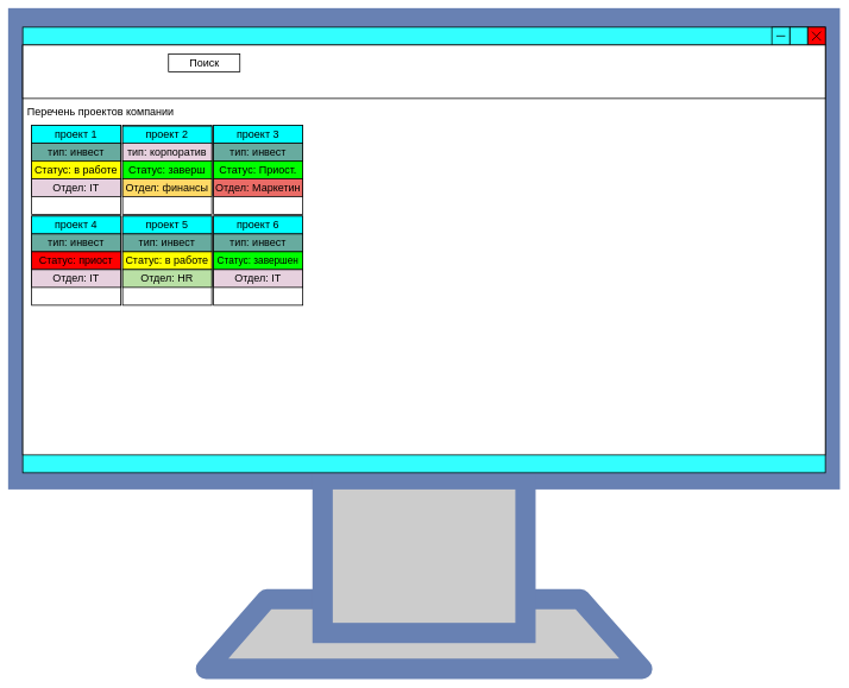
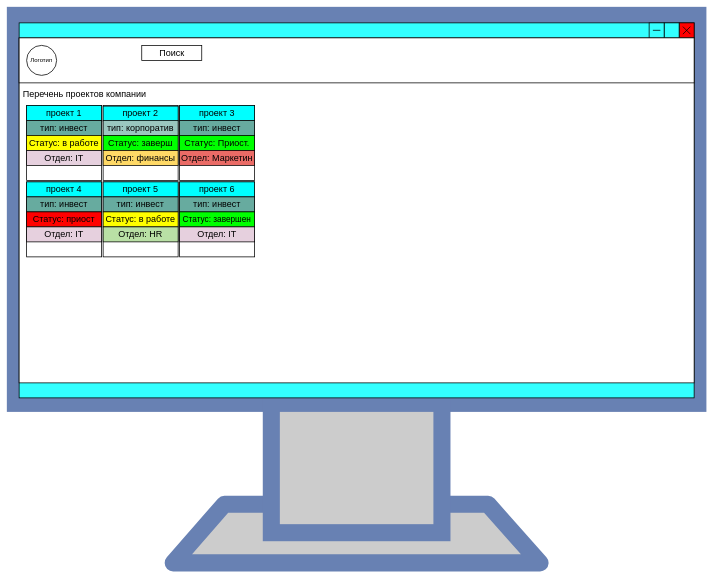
  <mxCell id="0" />
  <mxCell id="1" parent="0" />
  <mxCell id="2" value="" style="fontColor=#0066CC;verticalAlign=top;verticalLabelPosition=bottom;labelPosition=center;align=center;html=1;outlineConnect=0;fillColor=#CCCCCC;strokeColor=#6881B3;gradientColor=none;gradientDirection=north;strokeWidth=2;shape=mxgraph.networks.monitor;" vertex="1" parent="1"><mxGeometry x="20" y="20" width="910" height="730" as="geometry" /></mxCell>
  <mxCell id="3" value="" style="rounded=0;whiteSpace=wrap;html=1;fillColor=#33FFFF;gradientColor=none;" vertex="1" parent="1"><mxGeometry x="25" y="30" width="900" height="500" as="geometry" /></mxCell>
  <mxCell id="4" value="" style="rounded=0;whiteSpace=wrap;html=1;" vertex="1" parent="1"><mxGeometry x="25" y="50" width="900" height="460" as="geometry" /></mxCell>
  <mxCell id="5" value="" style="rounded=0;whiteSpace=wrap;html=1;fillColor=#FF0000;" vertex="1" parent="1"><mxGeometry x="905" y="30" width="20" height="20" as="geometry" /></mxCell>
  <mxCell id="6" value="" style="rounded=0;whiteSpace=wrap;html=1;fillColor=#33FFFF;" vertex="1" parent="1"><mxGeometry x="885" y="30" width="20" height="20" as="geometry" /></mxCell>
  <mxCell id="7" value="" style="rounded=0;whiteSpace=wrap;html=1;fillColor=#33FFFF;" vertex="1" parent="1"><mxGeometry x="865" y="30" width="20" height="20" as="geometry" /></mxCell>
  <mxCell id="8" value="" style="endArrow=none;html=1;rounded=0;" edge="1" parent="1"><mxGeometry width="50" height="50" relative="1" as="geometry"><mxPoint x="910" y="45" as="sourcePoint" /><mxPoint x="920" y="35" as="targetPoint" /></mxGeometry></mxCell>
  <mxCell id="9" value="" style="endArrow=none;html=1;rounded=0;" edge="1" parent="1"><mxGeometry width="50" height="50" relative="1" as="geometry"><mxPoint x="920" y="45" as="sourcePoint" /><mxPoint x="910" y="35" as="targetPoint" /></mxGeometry></mxCell>
  <mxCell id="10" value="" style="endArrow=none;html=1;rounded=0;" edge="1" parent="1"><mxGeometry width="50" height="50" relative="1" as="geometry"><mxPoint x="870" y="39.92" as="sourcePoint" /><mxPoint x="880" y="39.92" as="targetPoint" /></mxGeometry></mxCell>
  <mxCell id="11" value="" style="rounded=0;whiteSpace=wrap;html=1;" vertex="1" parent="1"><mxGeometry x="25" y="50" width="900" height="60" as="geometry" /></mxCell>
+ <mxCell id="12" value="Логотип" style="ellipse;whiteSpace=wrap;html=1;aspect=fixed;fontSize=8;" vertex="1" parent="1"><mxGeometry x="35" y="60" width="40" height="40" as="geometry" /></mxCell>
  <mxCell id="13" value="Перечень проектов компании" style="text;html=1;align=center;verticalAlign=middle;whiteSpace=wrap;rounded=0;" vertex="1" parent="1"><mxGeometry x="20" y="110" width="185" height="30" as="geometry" /></mxCell>
  <mxCell id="14" value="" style="whiteSpace=wrap;html=1;aspect=fixed;" vertex="1" parent="1"><mxGeometry x="35" y="140" width="100" height="100" as="geometry" /></mxCell>
  <mxCell id="15" value="" style="whiteSpace=wrap;html=1;aspect=fixed;" vertex="1" parent="1"><mxGeometry x="137" y="140" width="100" height="100" as="geometry" /></mxCell>
  <mxCell id="16" value="" style="whiteSpace=wrap;html=1;aspect=fixed;" vertex="1" parent="1"><mxGeometry x="239" y="140" width="100" height="100" as="geometry" /></mxCell>
  <mxCell id="17" value="" style="whiteSpace=wrap;html=1;aspect=fixed;" vertex="1" parent="1"><mxGeometry x="35" y="242" width="100" height="100" as="geometry" /></mxCell>
  <mxCell id="18" value="" style="whiteSpace=wrap;html=1;aspect=fixed;" vertex="1" parent="1"><mxGeometry x="137" y="242" width="100" height="100" as="geometry" /></mxCell>
  <mxCell id="19" value="" style="whiteSpace=wrap;html=1;aspect=fixed;" vertex="1" parent="1"><mxGeometry x="239" y="242" width="100" height="100" as="geometry" /></mxCell>
  <mxCell id="20" value="проект 1&lt;span style=&quot;color: rgba(0, 0, 0, 0); font-family: monospace; font-size: 0px; text-align: start; text-wrap: nowrap;&quot;&gt;%3CmxGraphModel%3E%3Croot%3E%3CmxCell%20id%3D%220%22%2F%3E%3CmxCell%20id%3D%221%22%20parent%3D%220%22%2F%3E%3CmxCell%20id%3D%222%22%20value%3D%22%22%20style%3D%22whiteSpace%3Dwrap%3Bhtml%3D1%3Baspect%3Dfixed%3B%22%20vertex%3D%221%22%20parent%3D%221%22%3E%3CmxGeometry%20x%3D%22-120%22%20y%3D%22390%22%20width%3D%22100%22%20height%3D%22100%22%20as%3D%22geometry%22%2F%3E%3C%2FmxCell%3E%3C%2Froot%3E%3C%2FmxGraphModel%3E&lt;/span&gt;" style="rounded=0;whiteSpace=wrap;html=1;fillColor=#00FFFF;" vertex="1" parent="1"><mxGeometry x="35" y="140" width="100" height="20" as="geometry" /></mxCell>
  <mxCell id="21" value="проект 3&lt;span style=&quot;color: rgba(0, 0, 0, 0); font-family: monospace; font-size: 0px; text-align: start; text-wrap: nowrap;&quot;&gt;%3CmxGraphModel%3E%3Croot%3E%3CmxCell%20id%3D%220%22%2F%3E%3CmxCell%20id%3D%221%22%20parent%3D%220%22%2F%3E%3CmxCell%20id%3D%222%22%20value%3D%22%22%20style%3D%22whiteSpace%3Dwrap%3Bhtml%3D1%3Baspect%3Dfixed%3B%22%20vertex%3D%221%22%20parent%3D%221%22%3E%3CmxGeometry%20x%3D%22-120%22%20y%3D%22390%22%20width%3D%22100%22%20height%3D%22100%22%20as%3D%22geometry%22%2F%3E%3C%2FmxCell%3E%3C%2Froot%3E%3C%2FmxGraphModel%3E&lt;/span&gt;" style="rounded=0;whiteSpace=wrap;html=1;fillColor=#00FFFF;" vertex="1" parent="1"><mxGeometry x="239" y="140" width="100" height="20" as="geometry" /></mxCell>
  <mxCell id="22" value="проект 6&lt;span style=&quot;color: rgba(0, 0, 0, 0); font-family: monospace; font-size: 0px; text-align: start; text-wrap: nowrap;&quot;&gt;%3CmxGraphModel%3E%3Croot%3E%3CmxCell%20id%3D%220%22%2F%3E%3CmxCell%20id%3D%221%22%20parent%3D%220%22%2F%3E%3CmxCell%20id%3D%222%22%20value%3D%22%22%20style%3D%22whiteSpace%3Dwrap%3Bhtml%3D1%3Baspect%3Dfixed%3B%22%20vertex%3D%221%22%20parent%3D%221%22%3E%3CmxGeometry%20x%3D%22-120%22%20y%3D%22390%22%20width%3D%22100%22%20height%3D%22100%22%20as%3D%22geometry%22%2F%3E%3C%2FmxCell%3E%3C%2Froot%3E%3C%2FmxGraphModel%3E&lt;/span&gt;" style="rounded=0;whiteSpace=wrap;html=1;fillColor=#00FFFF;" vertex="1" parent="1"><mxGeometry x="239" y="242" width="100" height="20" as="geometry" /></mxCell>
  <mxCell id="23" value="проект 5&lt;span style=&quot;color: rgba(0, 0, 0, 0); font-family: monospace; font-size: 0px; text-align: start; text-wrap: nowrap;&quot;&gt;%3CmxGraphModel%3E%3Croot%3E%3CmxCell%20id%3D%220%22%2F%3E%3CmxCell%20id%3D%221%22%20parent%3D%220%22%2F%3E%3CmxCell%20id%3D%222%22%20value%3D%22%22%20style%3D%22whiteSpace%3Dwrap%3Bhtml%3D1%3Baspect%3Dfixed%3B%22%20vertex%3D%221%22%20parent%3D%221%22%3E%3CmxGeometry%20x%3D%22-120%22%20y%3D%22390%22%20width%3D%22100%22%20height%3D%22100%22%20as%3D%22geometry%22%2F%3E%3C%2FmxCell%3E%3C%2Froot%3E%3C%2FmxGraphModel%3E&lt;/span&gt;" style="rounded=0;whiteSpace=wrap;html=1;fillColor=#00FFFF;" vertex="1" parent="1"><mxGeometry x="137" y="242" width="100" height="20" as="geometry" /></mxCell>
  <mxCell id="24" value="проект 4&lt;span style=&quot;color: rgba(0, 0, 0, 0); font-family: monospace; font-size: 0px; text-align: start; text-wrap: nowrap;&quot;&gt;%3CmxGraphModel%3E%3Croot%3E%3CmxCell%20id%3D%220%22%2F%3E%3CmxCell%20id%3D%221%22%20parent%3D%220%22%2F%3E%3CmxCell%20id%3D%222%22%20value%3D%22%22%20style%3D%22whiteSpace%3Dwrap%3Bhtml%3D1%3Baspect%3Dfixed%3B%22%20vertex%3D%221%22%20parent%3D%221%22%3E%3CmxGeometry%20x%3D%22-120%22%20y%3D%22390%22%20width%3D%22100%22%20height%3D%22100%22%20as%3D%22geometry%22%2F%3E%3C%2FmxCell%3E%3C%2Froot%3E%3C%2FmxGraphModel%3E&lt;/span&gt;" style="rounded=0;whiteSpace=wrap;html=1;fillColor=#00FFFF;" vertex="1" parent="1"><mxGeometry x="35" y="242" width="100" height="20" as="geometry" /></mxCell>
  <mxCell id="25" value="проект 2&lt;span style=&quot;color: rgba(0, 0, 0, 0); font-family: monospace; font-size: 0px; text-align: start; text-wrap: nowrap;&quot;&gt;%3CmxGraphModel%3E%3Croot%3E%3CmxCell%20id%3D%220%22%2F%3E%3CmxCell%20id%3D%221%22%20parent%3D%220%22%2F%3E%3CmxCell%20id%3D%222%22%20value%3D%22%22%20style%3D%22whiteSpace%3Dwrap%3Bhtml%3D1%3Baspect%3Dfixed%3B%22%20vertex%3D%221%22%20parent%3D%221%22%3E%3CmxGeometry%20x%3D%22-120%22%20y%3D%22390%22%20width%3D%22100%22%20height%3D%22100%22%20as%3D%22geometry%22%2F%3E%3C%2FmxCell%3E%3C%2Froot%3E%3C%2FmxGraphModel%3E&lt;/span&gt;" style="rounded=0;whiteSpace=wrap;html=1;fillColor=#00FFFF;" vertex="1" parent="1"><mxGeometry x="137" y="141" width="100" height="20" as="geometry" /></mxCell>
  <mxCell id="26" value="тип: инвест" style="rounded=0;whiteSpace=wrap;html=1;fillColor=#67AB9F;" vertex="1" parent="1"><mxGeometry x="35" y="160" width="100" height="20" as="geometry" /></mxCell>
  <mxCell id="27" value="Статус: в работе" style="rounded=0;whiteSpace=wrap;html=1;fillColor=#FFFF00;" vertex="1" parent="1"><mxGeometry x="35" y="180" width="100" height="20" as="geometry" /></mxCell>
  <mxCell id="28" value="Отдел: IT" style="rounded=0;whiteSpace=wrap;html=1;fillColor=#E6D0DE;" vertex="1" parent="1"><mxGeometry x="35" y="200" width="100" height="20" as="geometry" /></mxCell>
- <mxCell id="29" value="тип: корпоратив" style="rounded=0;whiteSpace=wrap;html=1;fillColor=#e6d0de;" vertex="1" parent="1"><mxGeometry x="137" y="160" width="100" height="20" as="geometry" /></mxCell>
+ <mxCell id="29" value="тип: корпоратив" style="rounded=0;whiteSpace=wrap;html=1;fillColor=#9AC7BF;" vertex="1" parent="1"><mxGeometry x="137" y="160" width="100" height="20" as="geometry" /></mxCell>
  <mxCell id="30" value="Статус: заверш" style="rounded=0;whiteSpace=wrap;html=1;fillColor=#00FF00;" vertex="1" parent="1"><mxGeometry x="137" y="180" width="100" height="20" as="geometry" /></mxCell>
  <mxCell id="31" value="Отдел: финансы" style="rounded=0;whiteSpace=wrap;html=1;fillColor=#FFD966;" vertex="1" parent="1"><mxGeometry x="137" y="200" width="100" height="20" as="geometry" /></mxCell>
  <mxCell id="32" value="тип: инвест" style="rounded=0;whiteSpace=wrap;html=1;fillColor=#67AB9F;" vertex="1" parent="1"><mxGeometry x="239" y="160" width="100" height="20" as="geometry" /></mxCell>
  <mxCell id="33" value="Статус: Приост." style="rounded=0;whiteSpace=wrap;html=1;fillColor=#00ff00;" vertex="1" parent="1"><mxGeometry x="239" y="180" width="100" height="20" as="geometry" /></mxCell>
  <mxCell id="34" value="Отдел: Маркетин" style="rounded=0;whiteSpace=wrap;html=1;fillColor=#EA6B66;" vertex="1" parent="1"><mxGeometry x="239" y="200" width="100" height="20" as="geometry" /></mxCell>
  <mxCell id="35" value="тип: инвест" style="rounded=0;whiteSpace=wrap;html=1;fillColor=#67AB9F;" vertex="1" parent="1"><mxGeometry x="239" y="262" width="100" height="20" as="geometry" /></mxCell>
  <mxCell id="36" value="&lt;font style=&quot;font-size: 11px;&quot;&gt;Статус: завершен&lt;/font&gt;" style="rounded=0;whiteSpace=wrap;html=1;fillColor=#00FF00;" vertex="1" parent="1"><mxGeometry x="239" y="282" width="100" height="20" as="geometry" /></mxCell>
  <mxCell id="37" value="Отдел: IT" style="rounded=0;whiteSpace=wrap;html=1;fillColor=#E6D0DE;" vertex="1" parent="1"><mxGeometry x="239" y="302" width="100" height="20" as="geometry" /></mxCell>
  <mxCell id="38" value="тип: инвест" style="rounded=0;whiteSpace=wrap;html=1;fillColor=#67AB9F;" vertex="1" parent="1"><mxGeometry x="137" y="262" width="100" height="20" as="geometry" /></mxCell>
  <mxCell id="39" value="Статус: в работе" style="rounded=0;whiteSpace=wrap;html=1;fillColor=#FFFF00;" vertex="1" parent="1"><mxGeometry x="137" y="282" width="100" height="20" as="geometry" /></mxCell>
  <mxCell id="40" value="Отдел: HR" style="rounded=0;whiteSpace=wrap;html=1;fillColor=#B9E0A5;" vertex="1" parent="1"><mxGeometry x="137" y="302" width="100" height="20" as="geometry" /></mxCell>
  <mxCell id="41" value="тип: инвест" style="rounded=0;whiteSpace=wrap;html=1;fillColor=#67AB9F;" vertex="1" parent="1"><mxGeometry x="35" y="262" width="100" height="20" as="geometry" /></mxCell>
  <mxCell id="42" value="Статус: приост" style="rounded=0;whiteSpace=wrap;html=1;fillColor=#FF0000;" vertex="1" parent="1"><mxGeometry x="35" y="282" width="100" height="20" as="geometry" /></mxCell>
  <mxCell id="43" value="Отдел: IT" style="rounded=0;whiteSpace=wrap;html=1;fillColor=#E6D0DE;" vertex="1" parent="1"><mxGeometry x="35" y="302" width="100" height="20" as="geometry" /></mxCell>
  <mxCell id="44" value="Поиск" style="rounded=0;whiteSpace=wrap;html=1;" vertex="1" parent="1"><mxGeometry x="188.5" y="60" width="80" height="20" as="geometry" /></mxCell>
